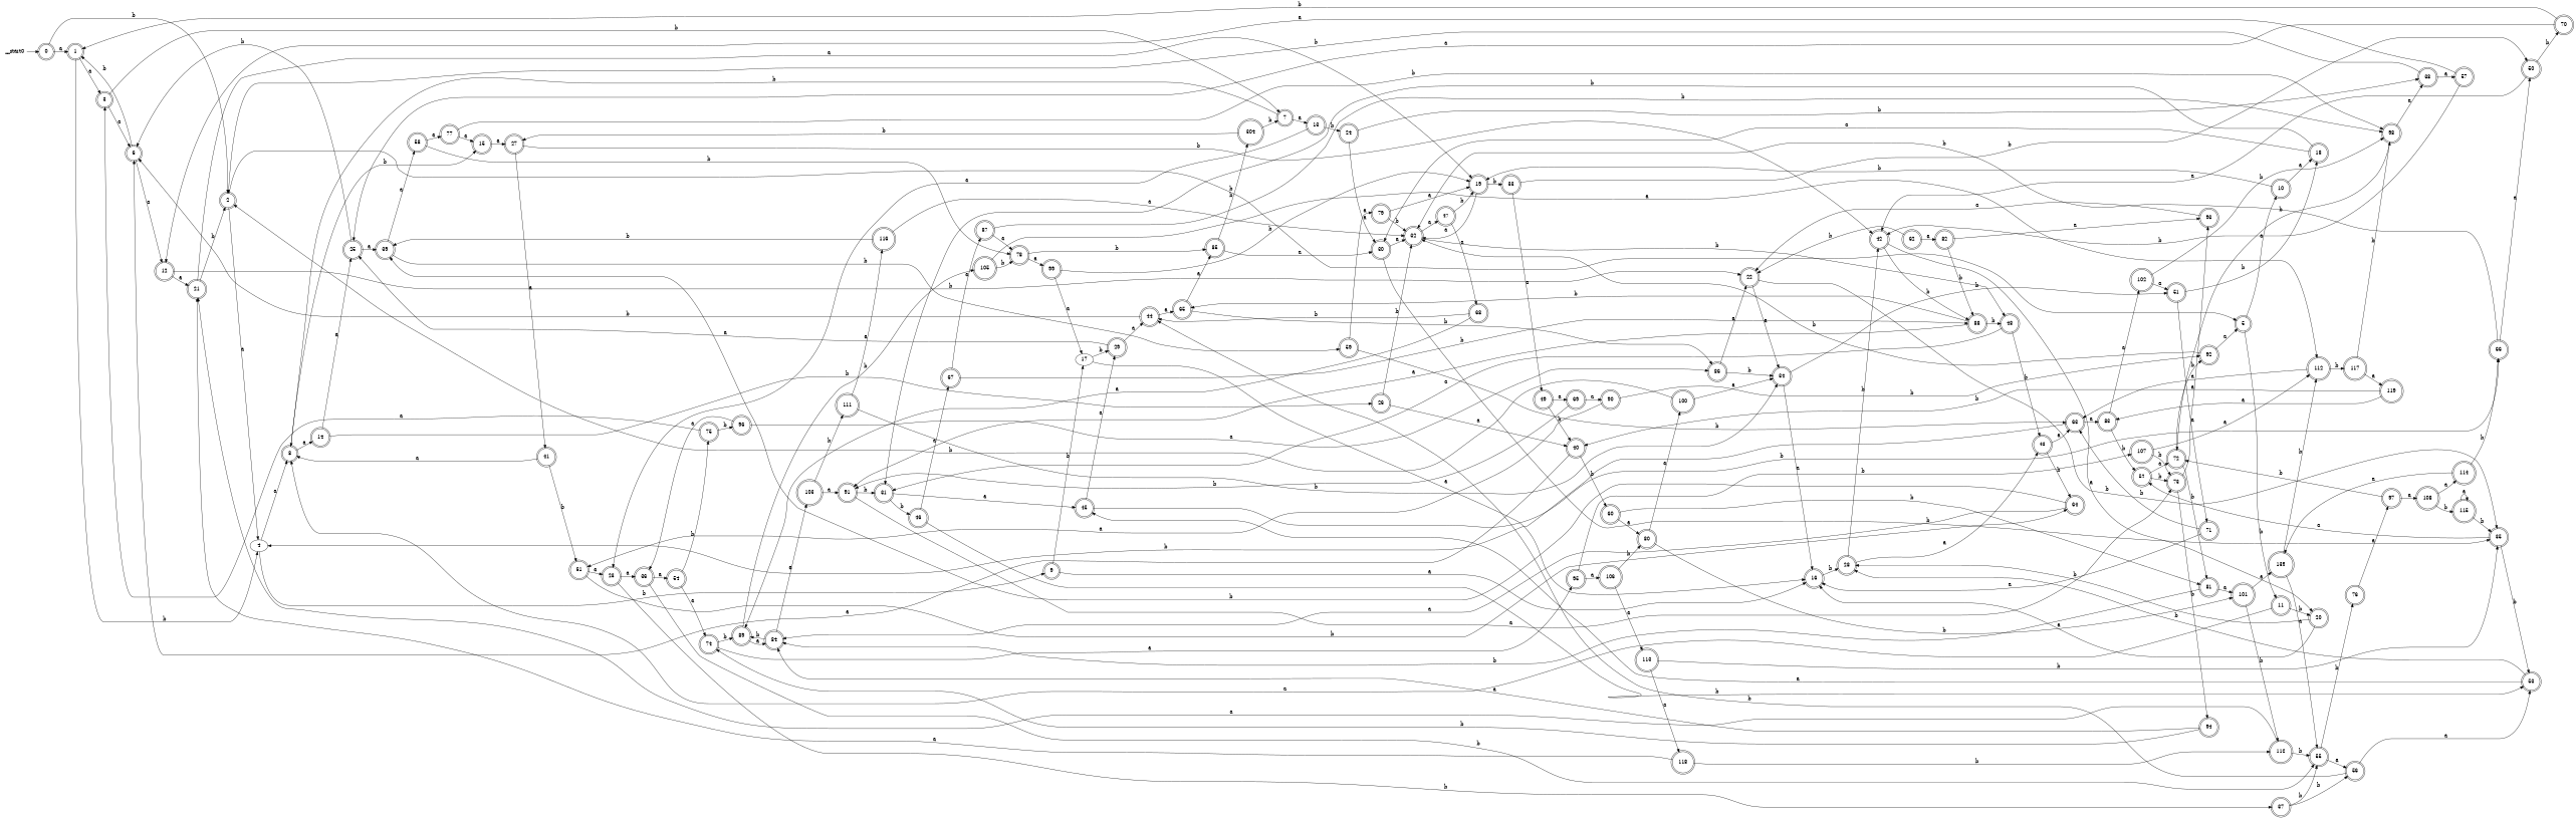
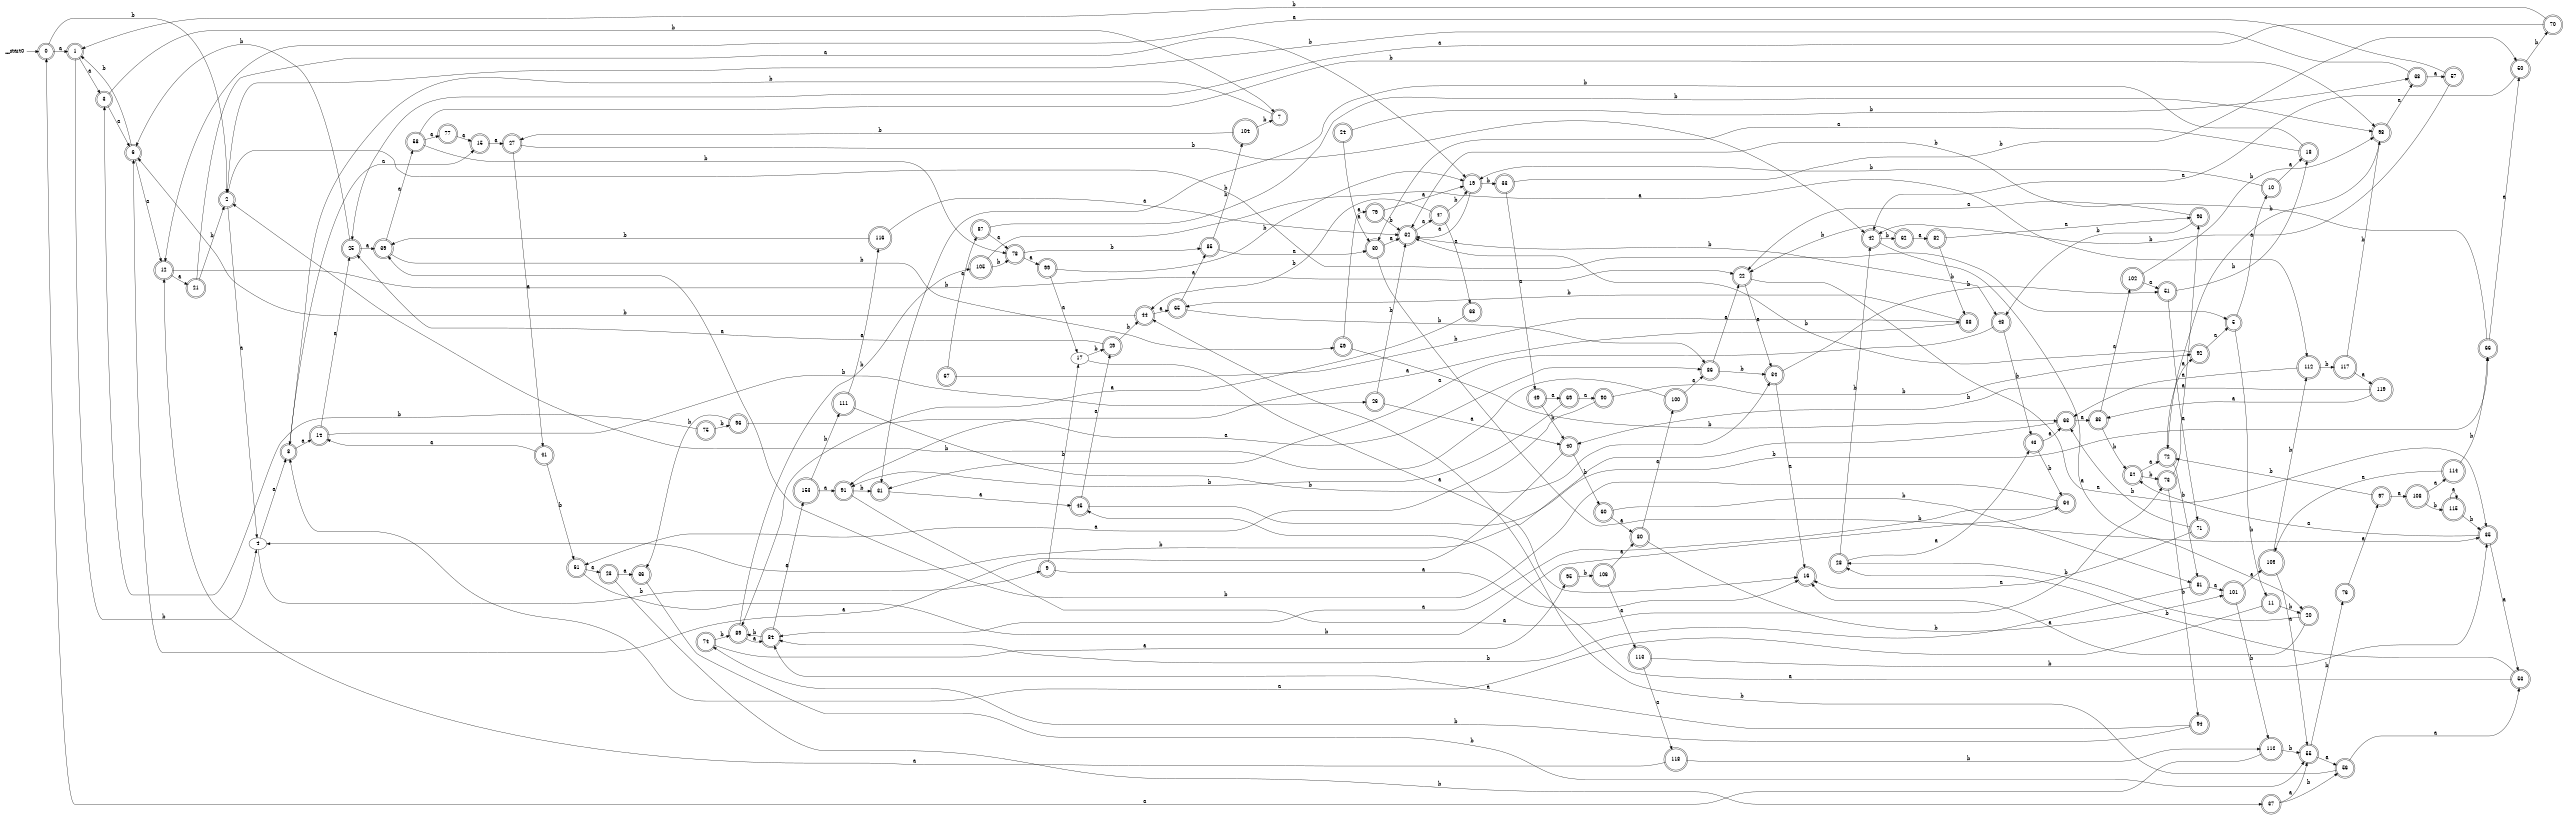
  digraph {
    rankdir=LR
    node [shape=doublecircle]
    __start0 [shape=none]
    0
    1
    2
    3
    4 [shape=""]
    5
    6
    7
    8
    9
    10
    11
    12
-   13
    14
    15
    16
    17 [shape=""]
    18
    19
    20
    21
    22
    23
    24
    25
    26
    27
    28
    29
    30
    31
    32
    33
    34
    35
    36
    37
    38
    39
    40
    41
    42
    43
    44
    45
-   46
    47
    48
    49
    50
    51
    52
    53
-   54
    55
    56
    57
    58
    59
    60
    61
    62
    63
    64
    65
    66
    67
    68
    69
    70
    71
    72
    73
    74
    75
    76
    77
    78
    79
    80
    81
    82
    83
    84
    85
    86
    87
    88
    89
    90
    91
    92
    93
    94
    95
    96
    97
    98
    99
    100
    101
    102
-   103
-   104 [label=304]
+   103 [label=153]
+   104
    105
    106
-   107
    108
-   109 [label=139]
+   109
    110
    111
    112
    113
    114
    115
    116
    117
    118
    119
    __start0 -> 0
    0 -> 1 [label=a]
    0 -> 2 [label=b]
    1 -> 3 [label=a]
    1 -> 4 [label=b]
    2 -> 4 [label=a]
    2 -> 5 [label=b]
    3 -> 6 [label=a]
    3 -> 7 [label=b]
    4 -> 8 [label=a]
    4 -> 9 [label=b]
    5 -> 10 [label=a]
    5 -> 11 [label=b]
    6 -> 1 [label=b]
    6 -> 12 [label=a]
    7 -> 8 [label=b]
-   7 -> 13 [label=a]
    8 -> 14 [label=a]
-   8 -> 15 [label=b]
+   8 -> 15 [label=a]
    9 -> 16 [label=a]
    9 -> 17 [label=b]
    10 -> 18 [label=a]
    10 -> 19 [label=b]
    11 -> 8 [label=a]
    11 -> 20 [label=b]
    12 -> 21 [label=a]
    12 -> 22 [label=b]
-   13 -> 23 [label=a]
-   13 -> 24 [label=b]
    14 -> 25 [label=a]
    14 -> 26 [label=b]
    15 -> 27 [label=a]
-   16 -> 28 [label=b]
    17 -> 16 [label=a]
    17 -> 29 [label=b]
    18 -> 30 [label=a]
    18 -> 31 [label=b]
    19 -> 32 [label=a]
    19 -> 33 [label=b]
    20 -> 16 [label=a]
    20 -> 28 [label=b]
    21 -> 2 [label=b]
    21 -> 19 [label=a]
    22 -> 34 [label=a]
-   22 -> 35 [label=b]
+   22 -> 35 [label=a]
    23 -> 36 [label=a]
    23 -> 37 [label=b]
    24 -> 30 [label=a]
    24 -> 38 [label=b]
    25 -> 6 [label=b]
    25 -> 39 [label=a]
    26 -> 32 [label=b]
    26 -> 40 [label=a]
    27 -> 41 [label=a]
    27 -> 42 [label=b]
    28 -> 42 [label=b]
    28 -> 43 [label=a]
    29 -> 25 [label=a]
-   29 -> 44 [label=a]
+   29 -> 44 [label=b]
    30 -> 32 [label=a]
    30 -> 35 [label=b]
    31 -> 45 [label=a]
-   31 -> 46 [label=b]
    32 -> 47 [label=a]
    32 -> 48 [label=b]
    33 -> 49 [label=a]
    33 -> 50 [label=b]
    34 -> 16 [label=a]
    34 -> 51 [label=b]
    35 -> 52 [label=a]
-   35 -> 53 [label=b]
-   36 -> 54 [label=a]
+   35 -> 53 [label=a]
    36 -> 55 [label=b]
-   37 -> 55 [label=b]
+   37 -> 55 [label=a]
    37 -> 56 [label=b]
    38 -> 2 [label=b]
    38 -> 57 [label=a]
    39 -> 58 [label=a]
    39 -> 59 [label=b]
    40 -> 6 [label=a]
    40 -> 60 [label=b]
-   41 -> 8 [label=a]
+   41 -> 14 [label=a]
    41 -> 61 [label=b]
    42 -> 20 [label=a]
-   42 -> 88 [label=b]
+   42 -> 62 [label=b]
    43 -> 63 [label=a]
    43 -> 64 [label=b]
    44 -> 6 [label=b]
    44 -> 65 [label=a]
    45 -> 29 [label=a]
    45 -> 66 [label=b]
-   46 -> 53 [label=b]
-   46 -> 67 [label=a]
    47 -> 19 [label=b]
    47 -> 68 [label=a]
    48 -> 31 [label=a]
    48 -> 43 [label=b]
    49 -> 40 [label=b]
    49 -> 69 [label=a]
    50 -> 42 [label=a]
    50 -> 70 [label=b]
    51 -> 18 [label=b]
    51 -> 71 [label=a]
    52 -> 72 [label=a]
    52 -> 73 [label=b]
    53 -> 28 [label=b]
    53 -> 45 [label=a]
-   54 -> 74 [label=a]
-   54 -> 75 [label=b]
    55 -> 56 [label=a]
    55 -> 76 [label=b]
    56 -> 44 [label=b]
    56 -> 53 [label=a]
    57 -> 12 [label=a]
    57 -> 42 [label=b]
    58 -> 77 [label=a]
    58 -> 78 [label=b]
    59 -> 63 [label=b]
    59 -> 79 [label=a]
    60 -> 80 [label=a]
    60 -> 81 [label=b]
    61 -> 23 [label=a]
    61 -> 64 [label=b]
    62 -> 22 [label=b]
    62 -> 82 [label=a]
    63 -> 4 [label=b]
    63 -> 83 [label=a]
    64 -> 39 [label=b]
    64 -> 84 [label=a]
    65 -> 85 [label=a]
    65 -> 86 [label=b]
    66 -> 32 [label=b]
    66 -> 50 [label=a]
    67 -> 87 [label=a]
    67 -> 88 [label=b]
-   68 -> 44 [label=b]
+   47 -> 44 [label=b]
    68 -> 89 [label=a]
    69 -> 90 [label=a]
    69 -> 91 [label=b]
    70 -> 1 [label=b]
    70 -> 25 [label=a]
    71 -> 16 [label=a]
    71 -> 63 [label=b]
    72 -> 81 [label=b]
-   72 -> 92 [label=b]
+   72 -> 92 [label=a]
    73 -> 93 [label=a]
    73 -> 94 [label=b]
    74 -> 89 [label=b]
    74 -> 95 [label=a]
-   75 -> 3 [label=a]
+   75 -> 3 [label=b]
    75 -> 96 [label=b]
    76 -> 97 [label=a]
    77 -> 15 [label=a]
-   77 -> 98 [label=b]
+   58 -> 98 [label=b]
    78 -> 85 [label=b]
    78 -> 99 [label=a]
    79 -> 19 [label=a]
    79 -> 32 [label=b]
    80 -> 100 [label=a]
    80 -> 101 [label=b]
    81 -> 84 [label=b]
    81 -> 101 [label=a]
    82 -> 88 [label=b]
    82 -> 93 [label=a]
    83 -> 52 [label=b]
    83 -> 102 [label=a]
    84 -> 89 [label=b]
    84 -> 103 [label=a]
    85 -> 30 [label=a]
    85 -> 104 [label=b]
    86 -> 22 [label=a]
    86 -> 34 [label=b]
    87 -> 78 [label=a]
    87 -> 98 [label=b]
    88 -> 65 [label=b]
    88 -> 91 [label=a]
    89 -> 84 [label=a]
    89 -> 105 [label=b]
    90 -> 61 [label=a]
    90 -> 92 [label=b]
    91 -> 31 [label=b]
    91 -> 73 [label=a]
    92 -> 5 [label=a]
    92 -> 32 [label=b]
    93 -> 22 [label=a]
-   88 -> 48 [label=b]
+   93 -> 48 [label=b]
    94 -> 74 [label=b]
    94 -> 84 [label=a]
-   95 -> 106 [label=a]
-   95 -> 107 [label=b]
-   96 -> 36 [label=a]
+   95 -> 106 [label=b]
+   96 -> 36 [label=b]
    96 -> 86 [label=a]
    97 -> 72 [label=b]
    97 -> 108 [label=a]
    98 -> 38 [label=a]
    98 -> 72 [label=b]
    99 -> 17 [label=a]
    99 -> 19 [label=b]
    100 -> 2 [label=b]
-   100 -> 34 [label=a]
+   100 -> 86 [label=a]
    101 -> 109 [label=a]
    101 -> 110 [label=b]
    102 -> 51 [label=a]
    102 -> 98 [label=b]
    103 -> 91 [label=a]
    103 -> 111 [label=b]
    104 -> 7 [label=b]
    104 -> 27 [label=b]
    105 -> 78 [label=b]
    105 -> 112 [label=a]
-   106 -> 80 [label=b]
+   106 -> 80 [label=a]
    106 -> 113 [label=a]
-   107 -> 73 [label=b]
-   107 -> 112 [label=a]
    108 -> 114 [label=a]
    108 -> 115 [label=b]
    109 -> 55 [label=a]
    109 -> 112 [label=b]
-   110 -> 21 [label=a]
+   110 -> 0 [label=a]
    110 -> 55 [label=b]
    111 -> 34 [label=b]
    111 -> 116 [label=a]
    112 -> 63 [label=a]
    112 -> 117 [label=b]
    113 -> 35 [label=b]
    113 -> 118 [label=a]
    114 -> 66 [label=b]
    114 -> 109 [label=a]
    115 -> 35 [label=b]
    115 -> 115 [label=a]
    116 -> 32 [label=a]
    116 -> 39 [label=b]
    117 -> 98 [label=b]
    117 -> 119 [label=a]
-   118 -> 21 [label=a]
+   118 -> 12 [label=a]
    118 -> 110 [label=b]
    119 -> 40 [label=b]
    119 -> 83 [label=a]
  }
